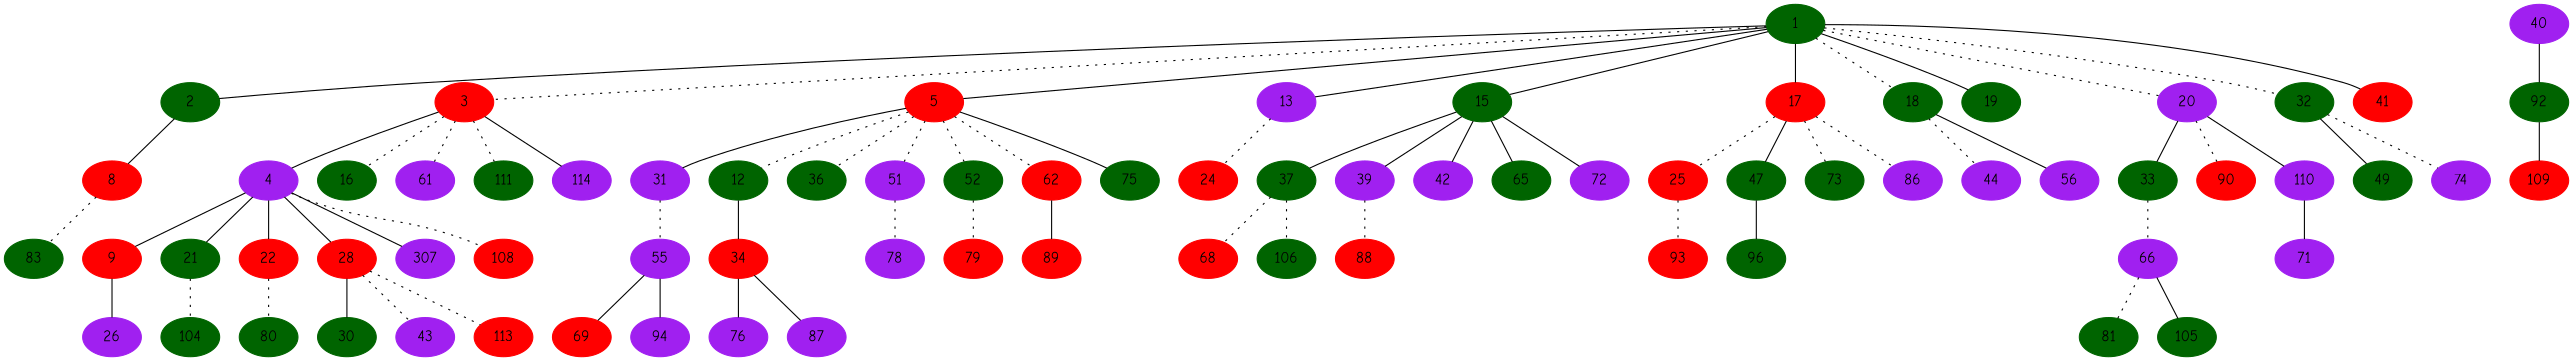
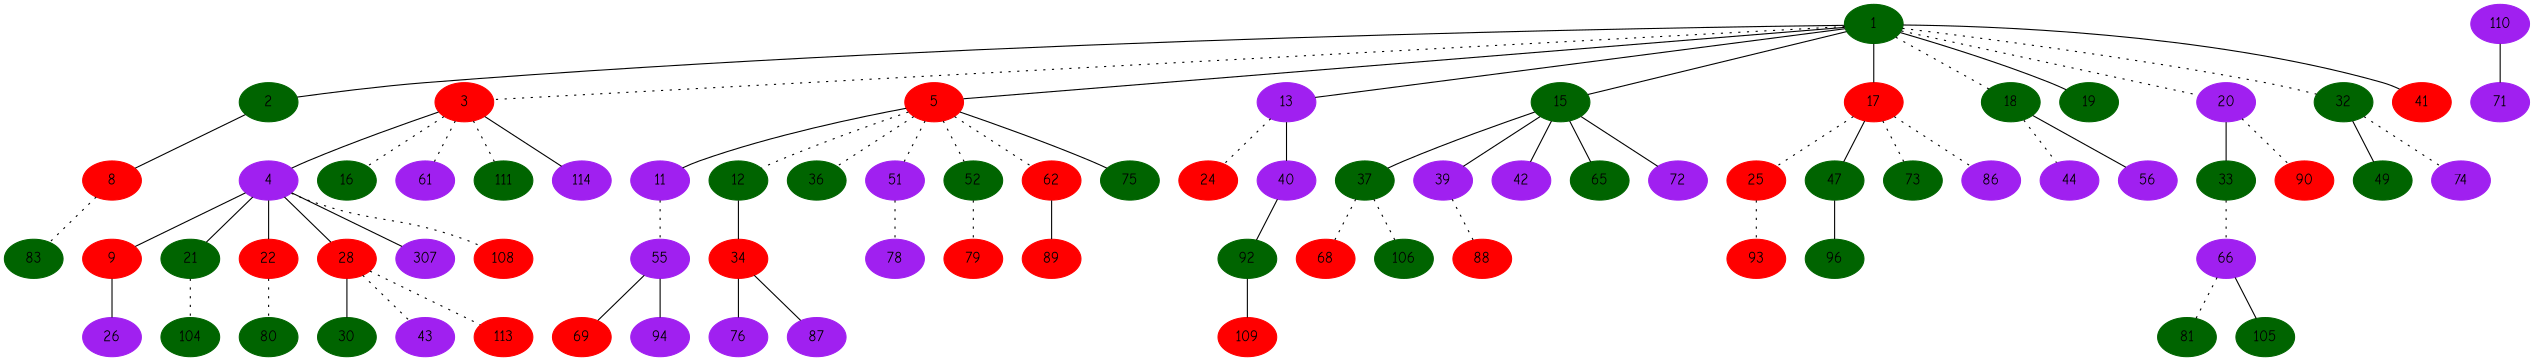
  graph {
    fontname="Comic Neue"
    node [color=darkgreen fontname="Comic Neue" style=filled]
    edge [fontname="Comic Neue" style=solid]
    1 [super="+7"]
    2
    3 [color=red super="+14"]
    5 [color=red super="+10"]
    13 [color=purple super="+23"]
    15 [super="+29"]
    17 [color=red super="+53"]
    18 [super="+59"]
    19 [super="+54"]
    20 [color=purple super="+27"]
    32 [super="+38"]
    41 [color=red super="+97"]
    8 [color=red super="+63"]
    4 [color=purple super="+6"]
    16 [super="+31"]
    61 [color=purple]
    111
    114 [color=purple]
-   11 [color=purple label=31]
+   11 [color=purple]
    12
    36 [super="+100"]
    51 [color=purple super="+85"]
    52 [super="+95"]
    62 [color=red super="+84"]
    75
    24 [color=red super="+50"]
    40 [color=purple super="+60"]
    37 [super="+48"]
    39 [color=purple]
    42 [color=purple super="+46"]
    65
    72 [color=purple]
    25 [color=red super="+35"]
    47 [super="+57"]
    73 [super="+82"]
    86 [color=purple]
    44 [color=purple]
    56 [color=purple]
    33 [super="+102"]
    90 [color=red]
    110 [color=purple]
    49 [super="+103"]
    74 [color=purple]
    83
    9 [color=red super="+112"]
    21 [super="+70"]
    22 [color=red]
    28 [color=red super="+64"]
    n49 [color=purple label=307]
    108 [color=red]
    26 [color=purple super="+77"]
    104
    80
    30
    43 [color=purple]
    113 [color=red]
    55 [color=purple super="+58"]
    34 [color=red super="+45"]
    78 [color=purple]
    79 [color=red]
    89 [color=red]
    69 [color=red]
    94 [color=purple super="+101"]
    76 [color=purple]
    87 [color=purple]
    92 [super="+98"]
    68 [color=red]
    106
    88 [color=red super="+99"]
    93 [color=red]
    96
    66 [color=purple super="+67"]
    71 [color=purple super="+91"]
    81
    105
    109 [color=red]
    1 -- 2
    1 -- 3 [style=dotted]
    1 -- 5
    1 -- 13
    1 -- 15
    1 -- 17
    1 -- 18 [style=dotted]
    1 -- 19
    1 -- 20 [style=dotted]
    1 -- 32 [style=dotted]
    1 -- 41
    2 -- 8
    3 -- 4
    3 -- 16 [style=dotted]
    3 -- 61 [style=dotted]
    3 -- 111 [style=dotted]
    3 -- 114
    5 -- 11
    5 -- 12 [style=dotted]
    5 -- 36 [style=dotted]
    5 -- 51 [style=dotted]
    5 -- 52 [style=dotted]
    5 -- 62 [style=dotted]
    5 -- 75
    13 -- 24 [style=dotted]
+   13 -- 40
    15 -- 37
    15 -- 39
    15 -- 42
    15 -- 65
    15 -- 72
    17 -- 25 [style=dotted]
    17 -- 47
    17 -- 73 [style=dotted]
    17 -- 86 [style=dotted]
    18 -- 44 [style=dotted]
    18 -- 56
    20 -- 33
    20 -- 90 [style=dotted]
-   20 -- 110
    32 -- 49
    32 -- 74 [style=dotted]
    8 -- 83 [style=dotted]
    4 -- 9
    4 -- 21
    4 -- 22
    4 -- 28
    4 -- n49
    4 -- 108 [style=dotted]
    11 -- 55 [style=dotted]
    12 -- 34
    51 -- 78 [style=dotted]
    52 -- 79 [style=dotted]
    62 -- 89
    40 -- 92
    37 -- 68 [style=dotted]
    37 -- 106 [style=dotted]
    39 -- 88 [style=dotted]
    25 -- 93 [style=dotted]
    47 -- 96
    33 -- 66 [style=dotted]
    110 -- 71
    9 -- 26
    21 -- 104 [style=dotted]
    22 -- 80 [style=dotted]
    28 -- 30
    28 -- 43 [style=dotted]
    28 -- 113 [style=dotted]
    55 -- 69
    55 -- 94
    34 -- 76
    34 -- 87
    92 -- 109
    66 -- 81 [style=dotted]
    66 -- 105
  }
